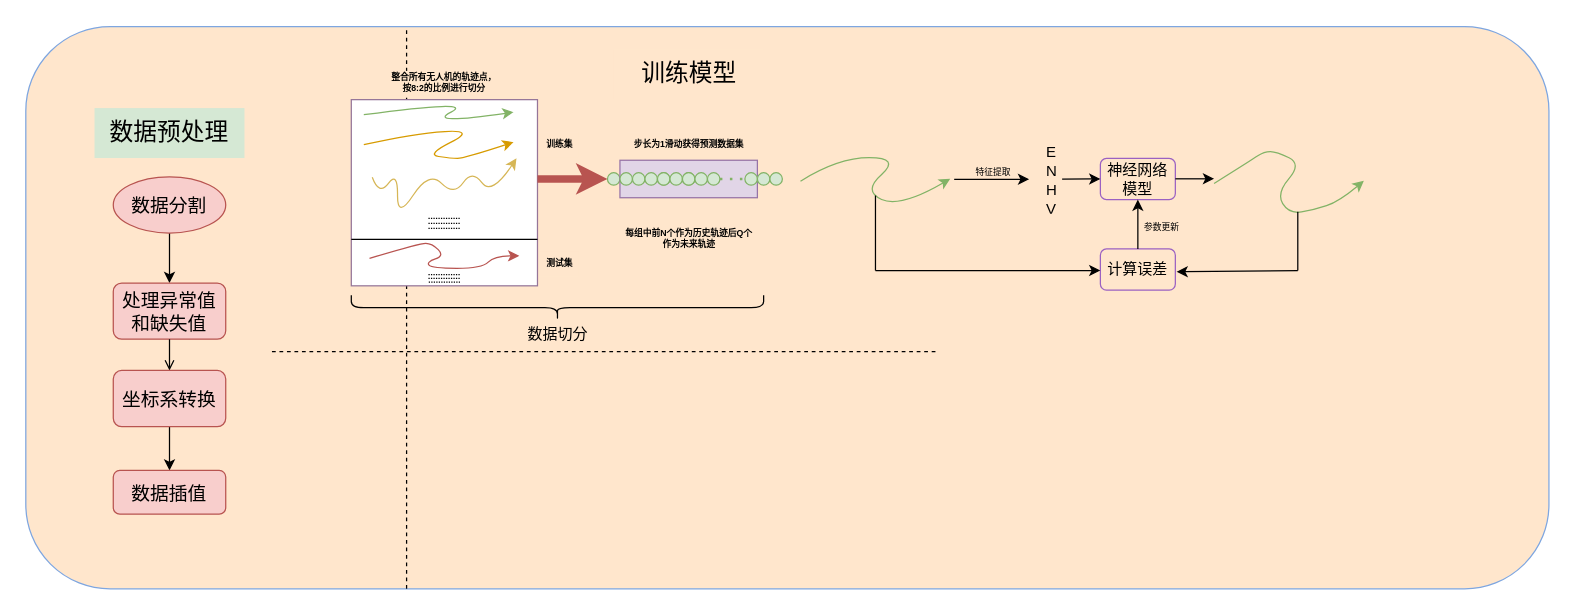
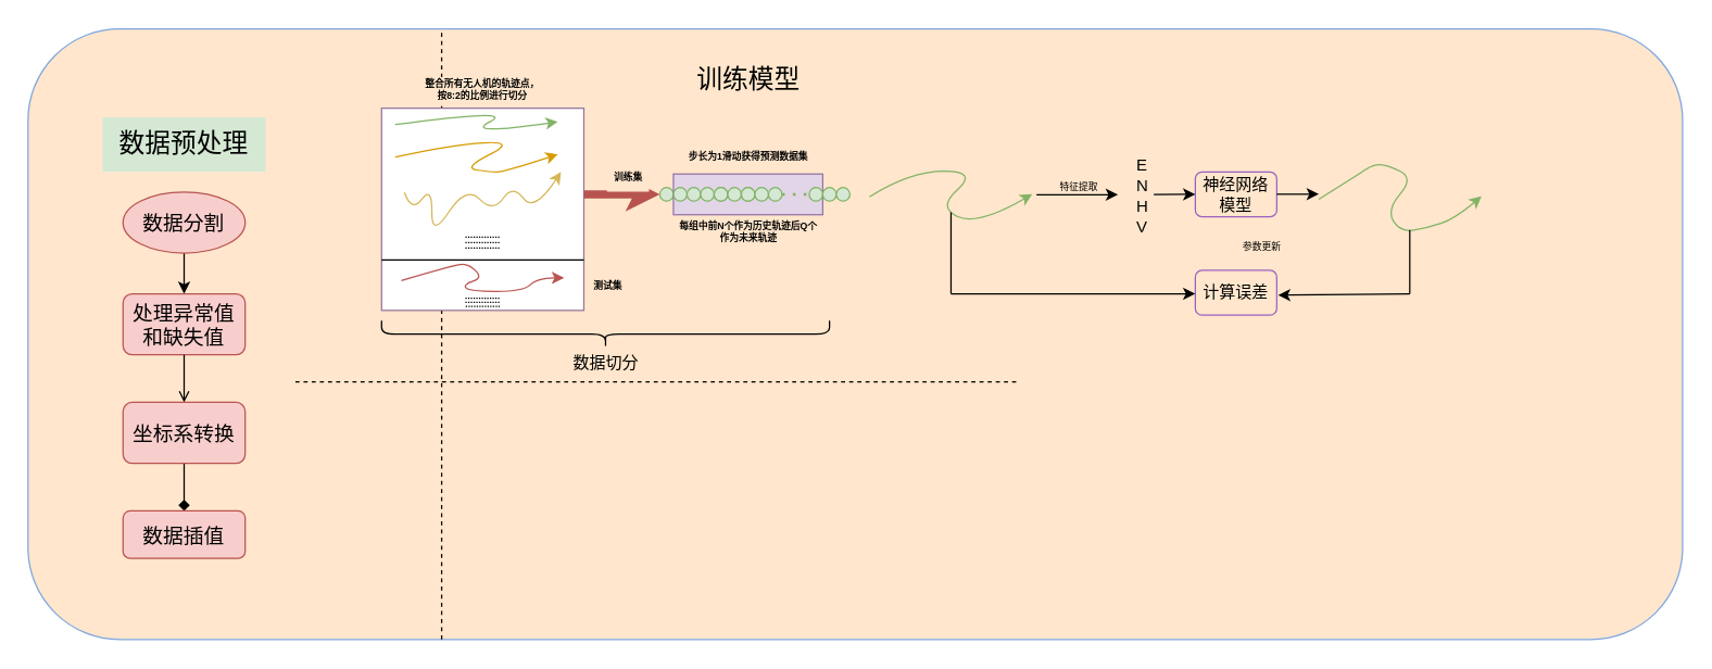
  <mxCell id="0" />
  <mxCell id="1" parent="0" />
  <mxCell id="2" value="" style="rounded=1;whiteSpace=wrap;html=1;fillColor=#ffe6cc;strokeColor=#7EA6E0;" parent="1" vertex="1"><mxGeometry x="20" y="20.75" width="1219" height="450" as="geometry" /></mxCell>
  <mxCell id="3" value="数据预处理" style="rounded=0;whiteSpace=wrap;html=1;strokeColor=none;fillColor=#d5e8d4;fontSize=19;" parent="1" vertex="1"><mxGeometry x="75" y="86" width="120" height="40" as="geometry" /></mxCell>
  <mxCell id="4" value="" style="edgeStyle=orthogonalEdgeStyle;rounded=0;orthogonalLoop=1;jettySize=auto;html=1;" edge="1" parent="1" source="5" target="8"><mxGeometry relative="1" as="geometry" /></mxCell>
  <mxCell id="5" value="数据分割" style="ellipse;whiteSpace=wrap;html=1;fillColor=#f8cecc;strokeColor=#b85450;fontSize=15;" vertex="1" parent="1"><mxGeometry x="90" y="141" width="90" height="45" as="geometry" /></mxCell>
  <mxCell id="6" value="" style="endArrow=none;dashed=1;html=1;rounded=0;entryX=0.25;entryY=0;entryDx=0;entryDy=0;exitX=0.25;exitY=1;exitDx=0;exitDy=0;" edge="1" parent="1" source="2" target="2"><mxGeometry width="50" height="50" relative="1" as="geometry"><mxPoint x="240" y="296" as="sourcePoint" /><mxPoint x="290" y="246" as="targetPoint" /></mxGeometry></mxCell>
- <mxCell id="7" value="" style="edgeStyle=orthogonalEdgeStyle;rounded=0;orthogonalLoop=1;jettySize=auto;html=1;" edge="1" parent="1" source="11" target="9"><mxGeometry relative="1" as="geometry" /></mxCell>
- <mxCell id="8" value="处理异常值和缺失值" style="rounded=1;whiteSpace=wrap;html=1;fillColor=#f8cecc;strokeColor=#b85450;fontSize=15;" vertex="1" parent="1"><mxGeometry x="90" y="226" width="90" height="45" as="geometry" /></mxCell>
+ <mxCell id="7" value="" style="edgeStyle=orthogonalEdgeStyle;rounded=0;orthogonalLoop=1;jettySize=auto;html=1;endArrow=diamond;" edge="1" parent="1" source="11" target="9"><mxGeometry relative="1" as="geometry" /></mxCell>
+ <mxCell id="8" value="处理异常值和缺失值" style="rounded=1;whiteSpace=wrap;html=1;fillColor=#f8cecc;strokeColor=#b85450;fontSize=15;" vertex="1" parent="1"><mxGeometry x="90" y="216" width="90" height="45" as="geometry" /></mxCell>
  <mxCell id="9" value="数据插值" style="rounded=1;whiteSpace=wrap;html=1;fillColor=#f8cecc;strokeColor=#b85450;fontSize=15;" vertex="1" parent="1"><mxGeometry x="90" y="376" width="90" height="35" as="geometry" /></mxCell>
  <mxCell id="10" value="" style="edgeStyle=orthogonalEdgeStyle;rounded=0;orthogonalLoop=1;jettySize=auto;html=1;endArrow=open;" edge="1" parent="1" source="8" target="11"><mxGeometry relative="1" as="geometry"><mxPoint x="135" y="261" as="sourcePoint" /><mxPoint x="135" y="366" as="targetPoint" /></mxGeometry></mxCell>
  <mxCell id="11" value="坐标系转换" style="rounded=1;whiteSpace=wrap;html=1;fillColor=#f8cecc;strokeColor=#b85450;fontSize=15;" vertex="1" parent="1"><mxGeometry x="90" y="296" width="90" height="45" as="geometry" /></mxCell>
  <mxCell id="12" value="" style="endArrow=none;dashed=1;html=1;rounded=0;" edge="1" parent="1"><mxGeometry width="50" height="50" relative="1" as="geometry"><mxPoint x="217" y="281" as="sourcePoint" /><mxPoint x="750" y="281" as="targetPoint" /></mxGeometry></mxCell>
  <mxCell id="13" value="训练模型" style="rounded=0;whiteSpace=wrap;html=1;strokeColor=none;fillColor=#ffe6cc;fontSize=19;" vertex="1" parent="1"><mxGeometry x="490.5" y="39.25" width="120" height="40" as="geometry" /></mxCell>
  <mxCell id="14" value="" style="rounded=0;whiteSpace=wrap;html=1;strokeColor=none;fillColor=#ffe6cc;" vertex="1" parent="1"><mxGeometry x="485.5" y="127.75" width="80" height="30" as="geometry" /></mxCell>
  <mxCell id="15" value="" style="ellipse;whiteSpace=wrap;html=1;aspect=fixed;fillColor=#d5e8d4;strokeColor=#82b366;" vertex="1" parent="1"><mxGeometry x="485.5" y="137.75" width="10" height="10" as="geometry" /></mxCell>
  <mxCell id="16" value="" style="rounded=0;whiteSpace=wrap;html=1;strokeColor=#9673a6;fillColor=#e1d5e7;" vertex="1" parent="1"><mxGeometry x="495.5" y="127.75" width="110" height="30" as="geometry" /></mxCell>
  <mxCell id="17" value="" style="ellipse;whiteSpace=wrap;html=1;aspect=fixed;fillColor=#d5e8d4;strokeColor=#82b366;" vertex="1" parent="1"><mxGeometry x="495.5" y="137.75" width="10" height="10" as="geometry" /></mxCell>
  <mxCell id="18" value="" style="ellipse;whiteSpace=wrap;html=1;aspect=fixed;fillColor=#d5e8d4;strokeColor=#82b366;" vertex="1" parent="1"><mxGeometry x="505.5" y="137.75" width="10" height="10" as="geometry" /></mxCell>
  <mxCell id="19" value="" style="ellipse;whiteSpace=wrap;html=1;aspect=fixed;fillColor=#d5e8d4;strokeColor=#82b366;" vertex="1" parent="1"><mxGeometry x="515.5" y="137.75" width="10" height="10" as="geometry" /></mxCell>
  <mxCell id="20" value="" style="ellipse;whiteSpace=wrap;html=1;aspect=fixed;fillColor=#d5e8d4;strokeColor=#82b366;" vertex="1" parent="1"><mxGeometry x="525.5" y="137.75" width="10" height="10" as="geometry" /></mxCell>
  <mxCell id="21" value="" style="ellipse;whiteSpace=wrap;html=1;aspect=fixed;fillColor=#d5e8d4;strokeColor=#82b366;" vertex="1" parent="1"><mxGeometry x="525.5" y="137.75" width="10" height="10" as="geometry" /></mxCell>
  <mxCell id="22" value="" style="ellipse;whiteSpace=wrap;html=1;aspect=fixed;fillColor=#d5e8d4;strokeColor=#82b366;" vertex="1" parent="1"><mxGeometry x="535.5" y="137.75" width="10" height="10" as="geometry" /></mxCell>
  <mxCell id="23" value="" style="ellipse;whiteSpace=wrap;html=1;aspect=fixed;fillColor=#d5e8d4;strokeColor=#82b366;" vertex="1" parent="1"><mxGeometry x="545.5" y="137.75" width="10" height="10" as="geometry" /></mxCell>
  <mxCell id="24" value="" style="ellipse;whiteSpace=wrap;html=1;aspect=fixed;fillColor=#d5e8d4;strokeColor=#82b366;" vertex="1" parent="1"><mxGeometry x="545.5" y="137.75" width="10" height="10" as="geometry" /></mxCell>
  <mxCell id="25" value="" style="ellipse;whiteSpace=wrap;html=1;aspect=fixed;direction=south;fillColor=#d5e8d4;strokeColor=#82b366;" vertex="1" parent="1"><mxGeometry x="555.5" y="137.75" width="10" height="10" as="geometry" /></mxCell>
  <mxCell id="26" value="" style="ellipse;whiteSpace=wrap;html=1;aspect=fixed;fillColor=#d5e8d4;strokeColor=#82b366;" vertex="1" parent="1"><mxGeometry x="565.5" y="137.75" width="10" height="10" as="geometry" /></mxCell>
  <mxCell id="27" value="步长为1滑动获得预测数据集" style="rounded=0;whiteSpace=wrap;html=1;fontSize=7;fillColor=#ffe6cc;strokeColor=none;fontStyle=1" vertex="1" parent="1"><mxGeometry x="501.75" y="105.75" width="97.5" height="20" as="geometry" /></mxCell>
  <mxCell id="28" value="" style="endArrow=none;dashed=1;html=1;dashPattern=1 3;strokeWidth=2;rounded=0;exitX=1;exitY=0.5;exitDx=0;exitDy=0;entryX=0.5;entryY=1;entryDx=0;entryDy=0;fillColor=#d5e8d4;strokeColor=#82b366;" edge="1" parent="1" source="26" target="29"><mxGeometry width="50" height="50" relative="1" as="geometry"><mxPoint x="595.5" y="167.75" as="sourcePoint" /><mxPoint x="645.5" y="117.75" as="targetPoint" /></mxGeometry></mxCell>
  <mxCell id="29" value="" style="ellipse;whiteSpace=wrap;html=1;aspect=fixed;direction=south;fillColor=#d5e8d4;strokeColor=#82b366;" vertex="1" parent="1"><mxGeometry x="595.5" y="137.75" width="10" height="10" as="geometry" /></mxCell>
  <mxCell id="30" value="" style="ellipse;whiteSpace=wrap;html=1;aspect=fixed;direction=south;fillColor=#d5e8d4;strokeColor=#82b366;" vertex="1" parent="1"><mxGeometry x="605.5" y="137.75" width="10" height="10" as="geometry" /></mxCell>
  <mxCell id="31" value="" style="ellipse;whiteSpace=wrap;html=1;aspect=fixed;direction=south;fillColor=#d5e8d4;strokeColor=#82b366;" vertex="1" parent="1"><mxGeometry x="615.5" y="137.75" width="10" height="10" as="geometry" /></mxCell>
- <mxCell id="32" value="每组中前N个作为历史轨迹后Q个作为未来轨迹" style="rounded=0;whiteSpace=wrap;html=1;fontSize=7;fillColor=#ffe6cc;strokeColor=none;fontStyle=1" vertex="1" parent="1"><mxGeometry x="495.5" y="180.75" width="110" height="20" as="geometry" /></mxCell>
+ <mxCell id="32" value="每组中前N个作为历史轨迹后Q个作为未来轨迹" style="rounded=0;whiteSpace=wrap;html=1;fontSize=7;fillColor=#ffe6cc;strokeColor=none;fontStyle=1" vertex="1" parent="1"><mxGeometry x="495.5" y="160.75" width="110" height="20" as="geometry" /></mxCell>
  <mxCell id="33" value="" style="whiteSpace=wrap;html=1;aspect=fixed;strokeColor=light-dark(#957599, #EDEDED);" vertex="1" parent="1"><mxGeometry x="280.5" y="79.25" width="149" height="149" as="geometry" /></mxCell>
  <mxCell id="34" value="整合所有无人机的轨迹点，按8:2的比例进行切分" style="rounded=0;whiteSpace=wrap;html=1;fontSize=7;fillColor=#ffe6cc;strokeColor=none;fontStyle=1" vertex="1" parent="1"><mxGeometry x="311" y="56.25" width="88" height="20" as="geometry" /></mxCell>
  <mxCell id="35" value="" style="curved=1;endArrow=classic;html=1;rounded=0;exitX=0.001;exitY=0.148;exitDx=0;exitDy=0;exitPerimeter=0;fillColor=#d5e8d4;strokeColor=#82b366;" edge="1" parent="1"><mxGeometry width="50" height="50" relative="1" as="geometry"><mxPoint x="290.499" y="91.302" as="sourcePoint" /><mxPoint x="410.35" y="89.25" as="targetPoint" /><Array as="points"><mxPoint x="380.35" y="79.25" /><mxPoint x="340.35" y="99.25" /></Array></mxGeometry></mxCell>
  <mxCell id="36" value="" style="curved=1;endArrow=classic;html=1;rounded=0;exitX=0.001;exitY=0.148;exitDx=0;exitDy=0;exitPerimeter=0;fillColor=#ffe6cc;strokeColor=#d79b00;" edge="1" parent="1"><mxGeometry width="50" height="50" relative="1" as="geometry"><mxPoint x="290.5" y="115.302" as="sourcePoint" /><mxPoint x="410.351" y="113.25" as="targetPoint" /><Array as="points"><mxPoint x="330.5" y="106.25" /><mxPoint x="380.351" y="103.25" /><mxPoint x="340.351" y="123.25" /><mxPoint x="360.5" y="126.25" /><mxPoint x="370.5" y="126.25" /></Array></mxGeometry></mxCell>
  <mxCell id="37" value="" style="curved=1;endArrow=classic;html=1;rounded=0;exitX=0.001;exitY=0.148;exitDx=0;exitDy=0;exitPerimeter=0;fillColor=#fff2cc;strokeColor=#d6b656;" edge="1" parent="1"><mxGeometry width="50" height="50" relative="1" as="geometry"><mxPoint x="297.28" y="141.302" as="sourcePoint" /><mxPoint x="412.71" y="126.25" as="targetPoint" /><Array as="points"><mxPoint x="302.71" y="156.25" /><mxPoint x="317.71" y="136.25" /><mxPoint x="317.28" y="175.25" /><mxPoint x="342.71" y="136.25" /><mxPoint x="362.71" y="156.25" /><mxPoint x="377.28" y="135.25" /><mxPoint x="392.71" y="156.25" /><mxPoint x="412.71" y="126.25" /></Array></mxGeometry></mxCell>
  <mxCell id="38" value="" style="endArrow=none;html=1;rounded=0;exitX=0;exitY=0.75;exitDx=0;exitDy=0;entryX=1;entryY=0.75;entryDx=0;entryDy=0;" edge="1" parent="1" source="33" target="33"><mxGeometry width="50" height="50" relative="1" as="geometry"><mxPoint x="320.5" y="209.25" as="sourcePoint" /><mxPoint x="370.5" y="159.25" as="targetPoint" /></mxGeometry></mxCell>
  <mxCell id="39" value="" style="endArrow=none;dashed=1;html=1;rounded=0;dashPattern=1 1;" edge="1" parent="1"><mxGeometry width="50" height="50" relative="1" as="geometry"><mxPoint x="342.25" y="174.25" as="sourcePoint" /><mxPoint x="367.75" y="174.25" as="targetPoint" /></mxGeometry></mxCell>
  <mxCell id="40" value="" style="endArrow=none;dashed=1;html=1;rounded=0;dashPattern=1 1;" edge="1" parent="1"><mxGeometry width="50" height="50" relative="1" as="geometry"><mxPoint x="342.25" y="182.25" as="sourcePoint" /><mxPoint x="367.75" y="182.25" as="targetPoint" /></mxGeometry></mxCell>
  <mxCell id="41" value="" style="endArrow=none;dashed=1;html=1;rounded=0;dashPattern=1 1;" edge="1" parent="1"><mxGeometry width="50" height="50" relative="1" as="geometry"><mxPoint x="342.25" y="178.25" as="sourcePoint" /><mxPoint x="367.75" y="178.25" as="targetPoint" /></mxGeometry></mxCell>
  <mxCell id="42" value="" style="curved=1;endArrow=classic;html=1;rounded=0;exitX=0.001;exitY=0.148;exitDx=0;exitDy=0;exitPerimeter=0;fillColor=#f8cecc;strokeColor=#b85450;" edge="1" parent="1"><mxGeometry width="50" height="50" relative="1" as="geometry"><mxPoint x="295.07" y="206.302" as="sourcePoint" /><mxPoint x="414.921" y="204.25" as="targetPoint" /><Array as="points"><mxPoint x="335.07" y="194.25" /><mxPoint x="345.07" y="194.25" /><mxPoint x="355.07" y="204.25" /><mxPoint x="340.5" y="209.25" /><mxPoint x="344.921" y="214.25" /><mxPoint x="385.07" y="214.25" /><mxPoint x="395.07" y="204.25" /></Array></mxGeometry></mxCell>
  <mxCell id="43" value="" style="endArrow=none;dashed=1;html=1;rounded=0;dashPattern=1 1;" edge="1" parent="1"><mxGeometry width="50" height="50" relative="1" as="geometry"><mxPoint x="342.25" y="219.25" as="sourcePoint" /><mxPoint x="367.75" y="219.25" as="targetPoint" /></mxGeometry></mxCell>
  <mxCell id="44" value="" style="endArrow=none;dashed=1;html=1;rounded=0;dashPattern=1 1;" edge="1" parent="1"><mxGeometry width="50" height="50" relative="1" as="geometry"><mxPoint x="342.25" y="222.25" as="sourcePoint" /><mxPoint x="367.75" y="222.25" as="targetPoint" /></mxGeometry></mxCell>
  <mxCell id="45" value="" style="endArrow=none;dashed=1;html=1;rounded=0;dashPattern=1 1;" edge="1" parent="1"><mxGeometry width="50" height="50" relative="1" as="geometry"><mxPoint x="342.5" y="225.25" as="sourcePoint" /><mxPoint x="368" y="225.25" as="targetPoint" /></mxGeometry></mxCell>
  <mxCell id="46" value="" style="endArrow=classic;html=1;rounded=0;strokeWidth=6;entryX=0;entryY=0.5;entryDx=0;entryDy=0;curved=0;fillColor=#f8cecc;strokeColor=#b85450;" edge="1" parent="1"><mxGeometry width="50" height="50" relative="1" as="geometry"><mxPoint x="429.5" y="142.75" as="sourcePoint" /><mxPoint x="485.5" y="142.75" as="targetPoint" /></mxGeometry></mxCell>
- <mxCell id="47" value="训练集" style="rounded=0;whiteSpace=wrap;html=1;fontSize=7;fillColor=#ffe6cc;strokeColor=none;fontStyle=1" vertex="1" parent="1"><mxGeometry x="431.5" y="105.75" width="31" height="20" as="geometry" /></mxCell>
+ <mxCell id="47" value="训练集" style="rounded=0;whiteSpace=wrap;html=1;fontSize=7;fillColor=#ffe6cc;strokeColor=none;fontStyle=1" vertex="1" parent="1"><mxGeometry x="446.5" y="120.75" width="31" height="20" as="geometry" /></mxCell>
  <mxCell id="48" value="测试集" style="rounded=0;whiteSpace=wrap;html=1;fontSize=7;fillColor=#ffe6cc;strokeColor=none;fontStyle=1" vertex="1" parent="1"><mxGeometry x="431.5" y="200.75" width="31" height="20" as="geometry" /></mxCell>
  <mxCell id="49" value="" style="shape=table;startSize=0;container=1;collapsible=0;childLayout=tableLayout;fontSize=11;fillColor=none;strokeColor=none;" vertex="1" parent="1"><mxGeometry x="830" y="112.75" width="60" height="60" as="geometry" /></mxCell>
  <mxCell id="50" value="" style="shape=tableRow;horizontal=0;startSize=0;swimlaneHead=0;swimlaneBody=0;strokeColor=inherit;top=0;left=0;bottom=0;right=0;collapsible=0;dropTarget=0;fillColor=none;points=[[0,0.5],[1,0.5]];portConstraint=eastwest;fontSize=16;" vertex="1" parent="49"><mxGeometry width="60" height="15" as="geometry" /></mxCell>
  <mxCell id="51" value="E" style="shape=partialRectangle;html=1;whiteSpace=wrap;connectable=0;strokeColor=inherit;overflow=hidden;fillColor=none;top=0;left=0;bottom=0;right=0;pointerEvents=1;fontSize=12;align=left;spacingLeft=5;" vertex="1" parent="50"><mxGeometry width="60" height="15" as="geometry"><mxRectangle width="60" height="15" as="alternateBounds" /></mxGeometry></mxCell>
  <mxCell id="52" value="" style="shape=tableRow;horizontal=0;startSize=0;swimlaneHead=0;swimlaneBody=0;strokeColor=inherit;top=0;left=0;bottom=0;right=0;collapsible=0;dropTarget=0;fillColor=none;points=[[0,0.5],[1,0.5]];portConstraint=eastwest;fontSize=16;" vertex="1" parent="49"><mxGeometry y="15" width="60" height="15" as="geometry" /></mxCell>
  <mxCell id="53" value="N" style="shape=partialRectangle;html=1;whiteSpace=wrap;connectable=0;strokeColor=inherit;overflow=hidden;fillColor=none;top=0;left=0;bottom=0;right=0;pointerEvents=1;fontSize=12;align=left;spacingLeft=5;" vertex="1" parent="52"><mxGeometry width="60" height="15" as="geometry"><mxRectangle width="60" height="15" as="alternateBounds" /></mxGeometry></mxCell>
  <mxCell id="54" value="" style="shape=tableRow;horizontal=0;startSize=0;swimlaneHead=0;swimlaneBody=0;strokeColor=inherit;top=0;left=0;bottom=0;right=0;collapsible=0;dropTarget=0;fillColor=none;points=[[0,0.5],[1,0.5]];portConstraint=eastwest;fontSize=16;" vertex="1" parent="49"><mxGeometry y="30" width="60" height="15" as="geometry" /></mxCell>
  <mxCell id="55" value="H" style="shape=partialRectangle;html=1;whiteSpace=wrap;connectable=0;strokeColor=inherit;overflow=hidden;fillColor=none;top=0;left=0;bottom=0;right=0;pointerEvents=1;fontSize=12;align=left;spacingLeft=5;" vertex="1" parent="54"><mxGeometry width="60" height="15" as="geometry"><mxRectangle width="60" height="15" as="alternateBounds" /></mxGeometry></mxCell>
  <mxCell id="56" style="shape=tableRow;horizontal=0;startSize=0;swimlaneHead=0;swimlaneBody=0;strokeColor=inherit;top=0;left=0;bottom=0;right=0;collapsible=0;dropTarget=0;fillColor=none;points=[[0,0.5],[1,0.5]];portConstraint=eastwest;fontSize=16;" vertex="1" parent="49"><mxGeometry y="45" width="60" height="15" as="geometry" /></mxCell>
  <mxCell id="57" value="V" style="shape=partialRectangle;html=1;whiteSpace=wrap;connectable=0;strokeColor=inherit;overflow=hidden;fillColor=none;top=0;left=0;bottom=0;right=0;pointerEvents=1;fontSize=12;align=left;spacingLeft=5;" vertex="1" parent="56"><mxGeometry width="60" height="15" as="geometry"><mxRectangle width="60" height="15" as="alternateBounds" /></mxGeometry></mxCell>
  <mxCell id="58" value="" style="shape=curlyBracket;whiteSpace=wrap;html=1;rounded=1;labelPosition=left;verticalLabelPosition=middle;align=right;verticalAlign=middle;direction=north;" vertex="1" parent="1"><mxGeometry x="280.5" y="235.75" width="330" height="20" as="geometry" /></mxCell>
  <mxCell id="59" value="数据切分" style="rounded=0;whiteSpace=wrap;html=1;strokeColor=none;fillColor=#ffe6cc;fontSize=12;" vertex="1" parent="1"><mxGeometry x="405.5" y="266" width="80" as="geometry" /></mxCell>
  <mxCell id="60" value="" style="curved=1;endArrow=classic;html=1;rounded=0;exitX=0.001;exitY=0.148;exitDx=0;exitDy=0;exitPerimeter=0;fillColor=#d5e8d4;strokeColor=#82b366;" edge="1" parent="1"><mxGeometry width="50" height="50" relative="1" as="geometry"><mxPoint x="640" y="144.552" as="sourcePoint" /><mxPoint x="759.851" y="142.5" as="targetPoint" /><Array as="points"><mxPoint x="670" y="125.75" /><mxPoint x="720" y="125.75" /><mxPoint x="689.851" y="152.5" /><mxPoint x="720" y="165.75" /></Array></mxGeometry></mxCell>
  <mxCell id="61" value="" style="endArrow=classic;html=1;rounded=0;" edge="1" parent="1"><mxGeometry relative="1" as="geometry"><mxPoint x="763" y="143" as="sourcePoint" /><mxPoint x="823" y="143" as="targetPoint" /></mxGeometry></mxCell>
  <mxCell id="62" value="特征提取" style="edgeLabel;resizable=0;html=1;;align=center;verticalAlign=middle;fontSize=7;labelBackgroundColor=none;" connectable="0" vertex="1" parent="61"><mxGeometry relative="1" as="geometry"><mxPoint y="-6" as="offset" /></mxGeometry></mxCell>
  <mxCell id="63" value="神经网络模型" style="rounded=1;whiteSpace=wrap;html=1;fillColor=#ffe6cc;strokeColor=light-dark(#9b61c2, #996500);" vertex="1" parent="1"><mxGeometry x="880" y="126.25" width="60" height="33" as="geometry" /></mxCell>
  <mxCell id="64" value="" style="endArrow=classic;html=1;rounded=0;entryX=0;entryY=0.5;entryDx=0;entryDy=0;exitX=0.323;exitY=0.001;exitDx=0;exitDy=0;exitPerimeter=0;" edge="1" parent="1" source="54" target="63"><mxGeometry width="50" height="50" relative="1" as="geometry"><mxPoint x="910" y="236" as="sourcePoint" /><mxPoint x="960" y="186" as="targetPoint" /></mxGeometry></mxCell>
  <mxCell id="65" value="" style="curved=1;endArrow=classic;html=1;rounded=0;exitX=0.001;exitY=0.148;exitDx=0;exitDy=0;exitPerimeter=0;fillColor=#d5e8d4;strokeColor=#82b366;" edge="1" parent="1"><mxGeometry width="50" height="50" relative="1" as="geometry"><mxPoint x="971" y="146.302" as="sourcePoint" /><mxPoint x="1090.851" y="144.25" as="targetPoint" /><Array as="points"><mxPoint x="1001" y="127.5" /><mxPoint x="1011" y="120.75" /><mxPoint x="1021" y="120.75" /><mxPoint x="1041" y="130.75" /><mxPoint x="1020.851" y="154.25" /><mxPoint x="1031" y="170.75" /><mxPoint x="1051" y="167.5" /><mxPoint x="1071" y="160.75" /></Array></mxGeometry></mxCell>
  <mxCell id="66" value="" style="endArrow=classic;html=1;rounded=0;entryX=0;entryY=0.5;entryDx=0;entryDy=0;exitX=0.323;exitY=0.001;exitDx=0;exitDy=0;exitPerimeter=0;" edge="1" parent="1"><mxGeometry width="50" height="50" relative="1" as="geometry"><mxPoint x="940" y="142.61" as="sourcePoint" /><mxPoint x="971" y="142.61" as="targetPoint" /></mxGeometry></mxCell>
  <mxCell id="67" value="" style="endArrow=none;html=1;rounded=0;edgeStyle=orthogonalEdgeStyle;" edge="1" parent="1"><mxGeometry width="50" height="50" relative="1" as="geometry"><mxPoint x="700" y="216" as="sourcePoint" /><mxPoint x="700" y="156" as="targetPoint" /></mxGeometry></mxCell>
  <mxCell id="68" value="计算误差" style="rounded=1;whiteSpace=wrap;html=1;fillColor=#ffe6cc;strokeColor=light-dark(#9b61c2, #996500);" vertex="1" parent="1"><mxGeometry x="880" y="198.75" width="60" height="33" as="geometry" /></mxCell>
  <mxCell id="69" value="" style="endArrow=classic;html=1;rounded=0;" edge="1" parent="1"><mxGeometry width="50" height="50" relative="1" as="geometry"><mxPoint x="700" y="216" as="sourcePoint" /><mxPoint x="880" y="216" as="targetPoint" /></mxGeometry></mxCell>
  <mxCell id="70" value="" style="endArrow=none;html=1;rounded=0;edgeStyle=orthogonalEdgeStyle;" edge="1" parent="1"><mxGeometry width="50" height="50" relative="1" as="geometry"><mxPoint x="1038" y="216" as="sourcePoint" /><mxPoint x="1038" y="169" as="targetPoint" /></mxGeometry></mxCell>
  <mxCell id="71" value="" style="endArrow=classic;html=1;rounded=0;entryX=1;entryY=0.5;entryDx=0;entryDy=0;" edge="1" parent="1"><mxGeometry width="50" height="50" relative="1" as="geometry"><mxPoint x="1038" y="216" as="sourcePoint" /><mxPoint x="941" y="217" as="targetPoint" /></mxGeometry></mxCell>
- <mxCell id="72" value="" style="endArrow=classic;html=1;rounded=0;entryX=0.5;entryY=1;entryDx=0;entryDy=0;exitX=0.5;exitY=0;exitDx=0;exitDy=0;" edge="1" parent="1" source="68" target="63"><mxGeometry width="50" height="50" relative="1" as="geometry"><mxPoint x="830" y="346" as="sourcePoint" /><mxPoint x="880" y="296" as="targetPoint" /></mxGeometry></mxCell>
  <mxCell id="73" value="参数更新" style="edgeLabel;resizable=0;html=1;;align=center;verticalAlign=middle;fontSize=7;labelBackgroundColor=none;" connectable="0" vertex="1" parent="1"><mxGeometry x="928" y="181.75" as="geometry" /></mxCell>
